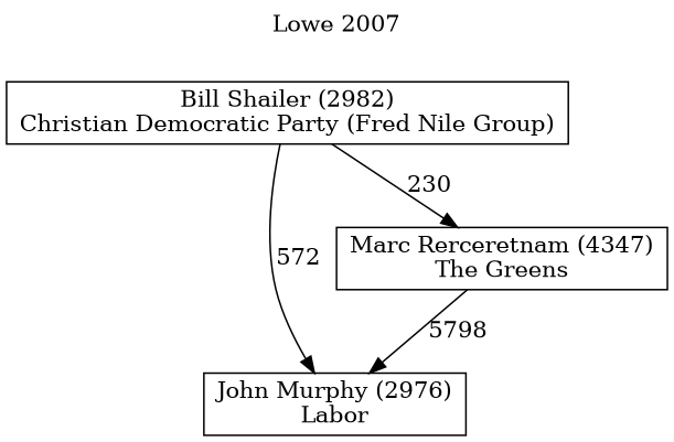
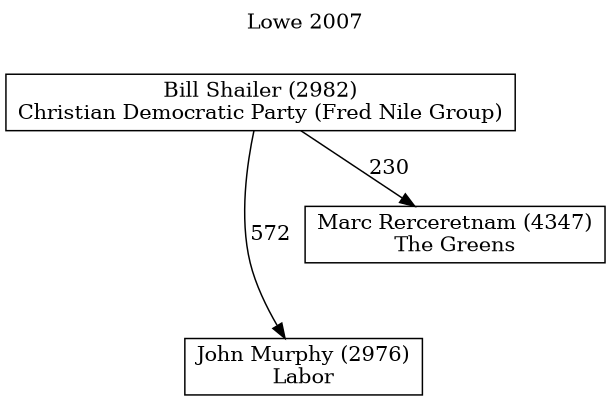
  digraph {
    label="Lowe 2007"
    labelloc=t
    mclimit=10
    node [shape=box]
    n1 [label="John Murphy (2976)\nLabor"]
    n2 [label="Marc Rerceretnam (4347)\nThe Greens"]
    n3 [label="Bill Shailer (2982)\nChristian Democratic Party (Fred Nile Group)"]
-   n2 -> n1 [label=5798]
    n3 -> n1 [label=572]
    n3 -> n2 [label=230]
  }
